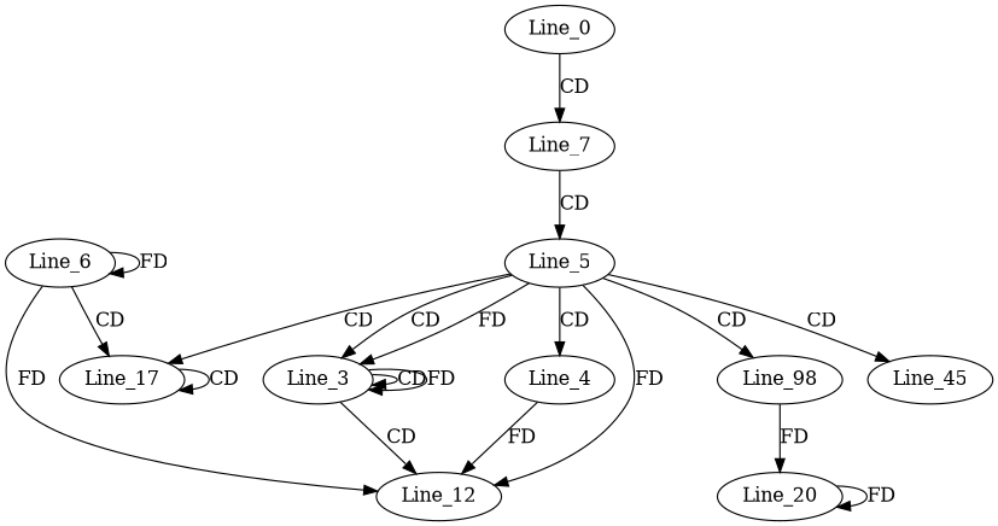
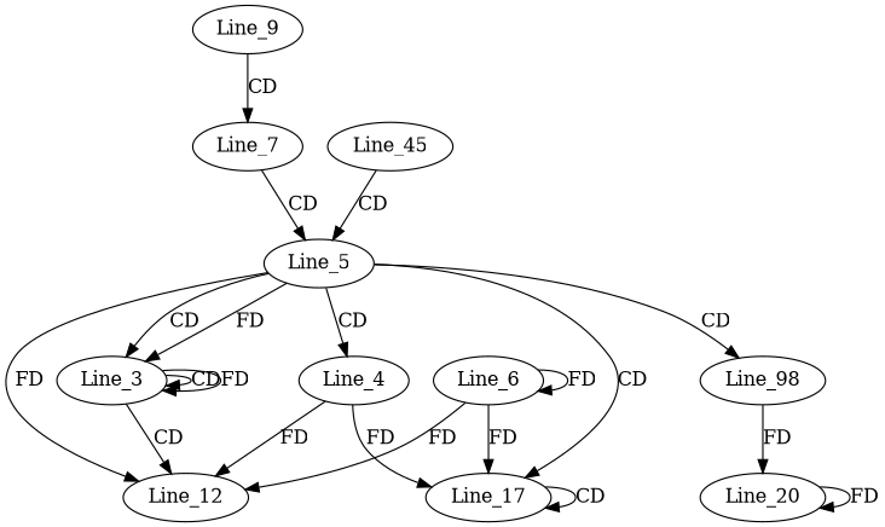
  digraph {
    n1 [label=Line_7]
-   Line_0
+   Line_0 [label=Line_9]
    n3 [label=Line_5]
    Line_3
    Line_4
    Line_12
    Line_17
    n8 [label=Line_98]
    n9 [label=Line_45]
    Line_20
    Line_6
    n1 -> n3 [label=CD]
    Line_0 -> n1 [label=CD]
    n3 -> Line_3 [label=CD]
    n3 -> Line_3 [label=FD]
    n3 -> Line_4 [label=CD]
    n3 -> Line_12 [label=FD]
    n3 -> Line_17 [label=CD]
    n3 -> n8 [label=CD]
-   n3 -> n9 [label=CD]
+   n9 -> n3 [label=CD]
    Line_3 -> Line_3 [label=CD]
    Line_3 -> Line_3 [label=FD]
    Line_3 -> Line_12 [label=CD]
    Line_4 -> Line_12 [label=FD]
+   Line_4 -> Line_17 [label=FD]
    Line_17 -> Line_17 [label=CD]
    n8 -> Line_20 [label=FD]
    Line_20 -> Line_20 [label=FD]
    Line_6 -> Line_12 [label=FD]
-   Line_6 -> Line_17 [label=CD]
+   Line_6 -> Line_17 [label=FD]
    Line_6 -> Line_6 [label=FD]
  }
